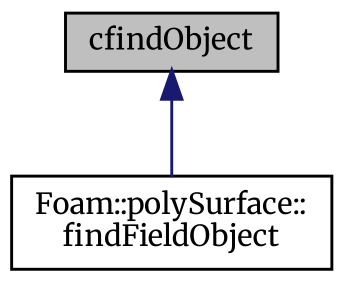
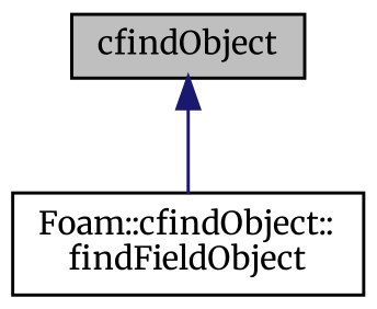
  digraph {
    rankdir=TB
    fontname=Merriweather
    node [color=black fontname=Merriweather fontsize=10 shape=record]
    n1 [fillcolor=grey75 fontcolor=black height=0.2 label=cfindObject style=filled width=0.4]
-   n2 [height=0.2 label="Foam::polySurface::\lfindFieldObject" width=0.4]
+   n2 [height=0.2 label="Foam::cfindObject::\lfindFieldObject" width=0.4]
    n1 -> n2 [color=midnightblue dir=back fontname=Merriweather fontsize=10 labelfontname=Helvetica labelfontsize=10 style=solid]
  }
